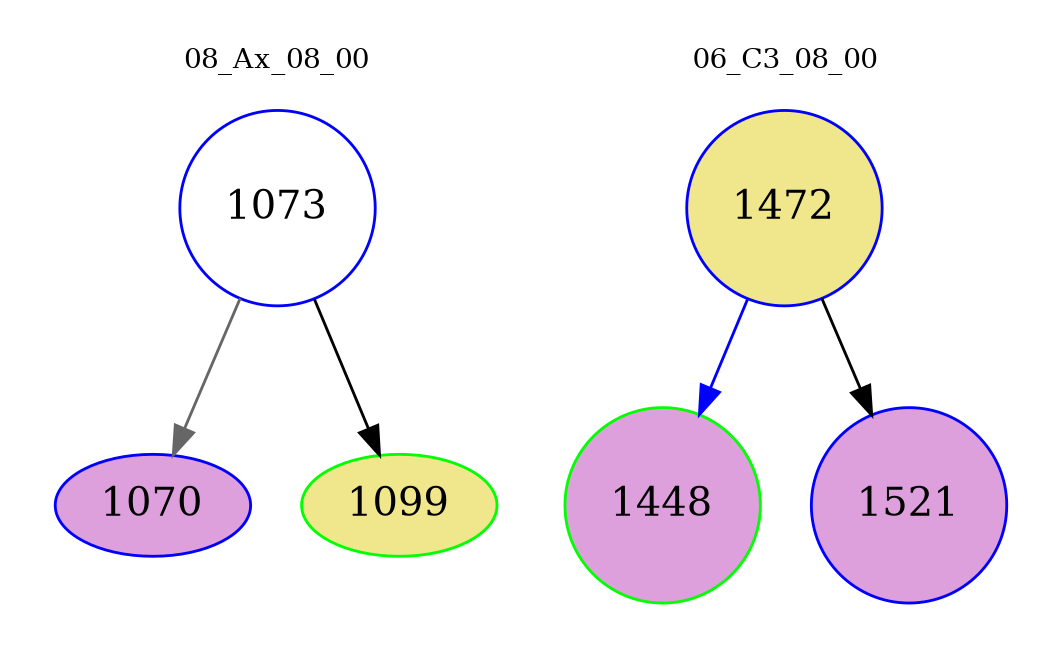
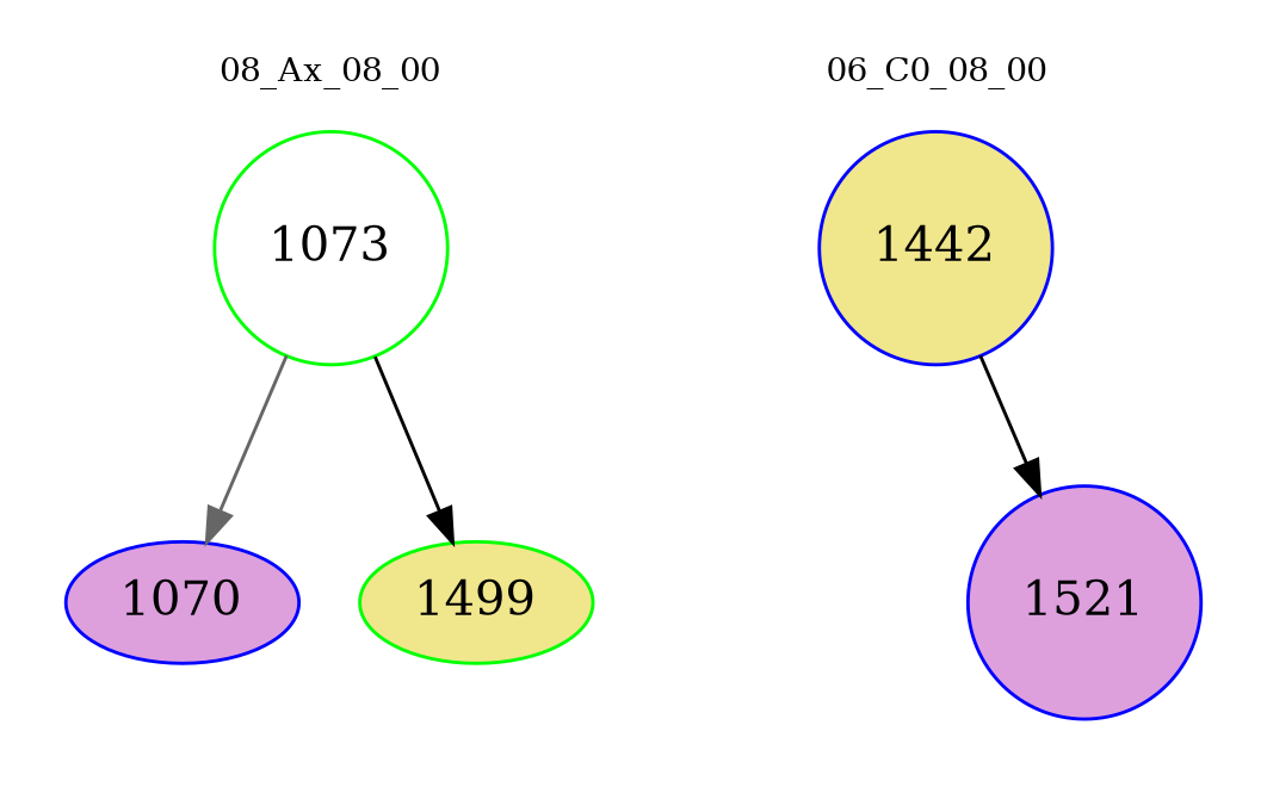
  digraph {
    node [color=blue fillcolor=plum shape=circle style=filled]
    edge [color=black]
-   n1 [fillcolor=white label=1073]
+   n1 [color=green fillcolor=white label=1073]
    n2 [label=1070 shape=ellipse]
-   n3 [color=green fillcolor=khaki label=1099 shape=ellipse]
-   n4 [fillcolor=khaki label=1472]
-   n5 [color=green label=1448]
+   n3 [color=green fillcolor=khaki label=1499 shape=ellipse]
+   n4 [fillcolor=khaki label=1442]
    n6 [label=1521]
    subgraph cluster_1 {
      color=white
      fontsize=10
      label="08_Ax_08_00"
      n1
      n2
      n3
    }
    subgraph cluster_2 {
      color=white
      fontsize=10
-     label="06_C3_08_00"
+     label="06_C0_08_00"
      n4
-     n5
      n6
    }
    n1 -> n2 [color=gray40]
    n1 -> n3
-   n4 -> n5 [color=blue]
    n4 -> n6
  }
